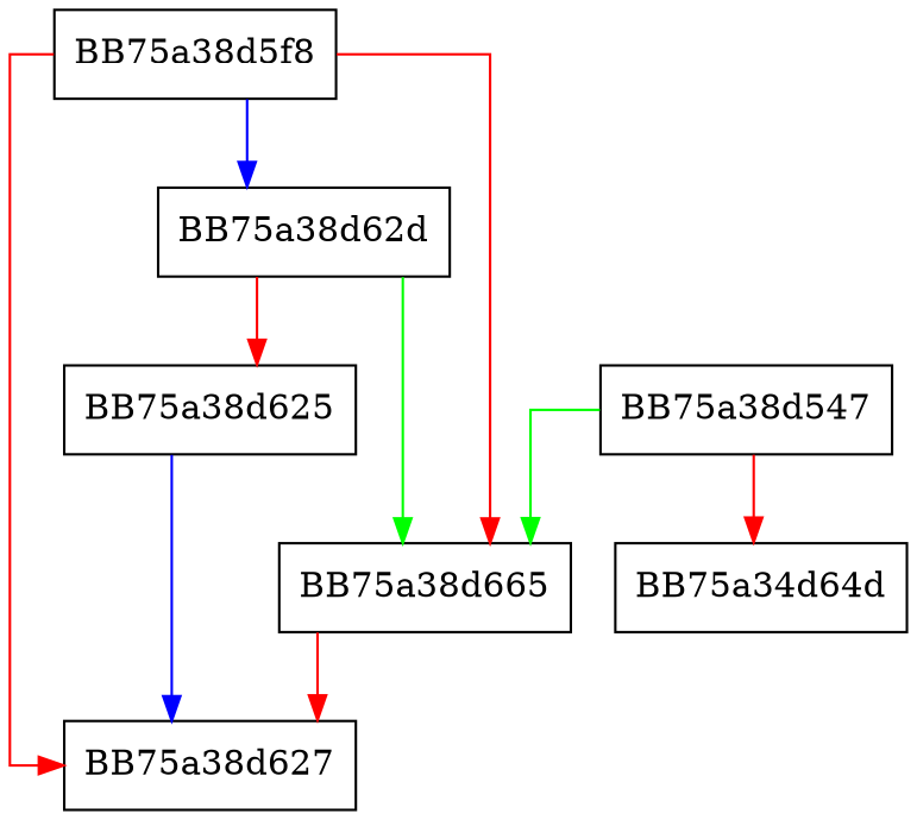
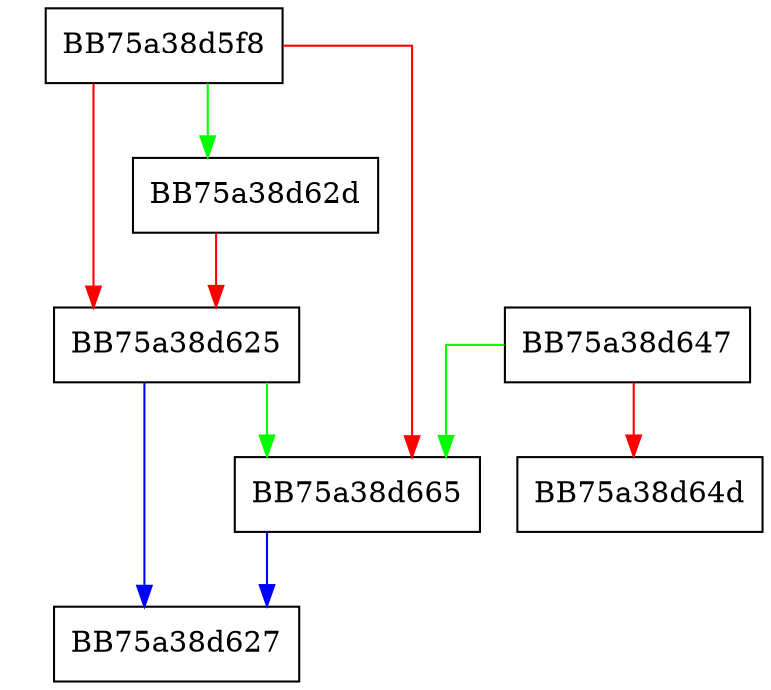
  digraph {
    splines=ortho
    node [shape=box]
    edge [color=red]
    BB75a38d5f8
    BB75a38d62d
    BB75a38d625
    BB75a38d665
    BB75a38d627
-   BB75a38d647 [label=BB75a38d547]
-   BB75a38d64d [label=BB75a34d64d]
-   BB75a38d5f8 -> BB75a38d62d [color=blue]
-   BB75a38d5f8 -> BB75a38d627
+   BB75a38d647
+   BB75a38d64d
+   BB75a38d5f8 -> BB75a38d62d [color=green]
+   BB75a38d5f8 -> BB75a38d625
    BB75a38d5f8 -> BB75a38d665
    BB75a38d62d -> BB75a38d625
-   BB75a38d62d -> BB75a38d665 [color=green]
+   BB75a38d625 -> BB75a38d665 [color=green]
    BB75a38d625 -> BB75a38d627 [color=blue]
-   BB75a38d665 -> BB75a38d627
+   BB75a38d665 -> BB75a38d627 [color=blue]
    BB75a38d647 -> BB75a38d665 [color=green]
    BB75a38d647 -> BB75a38d64d
  }
